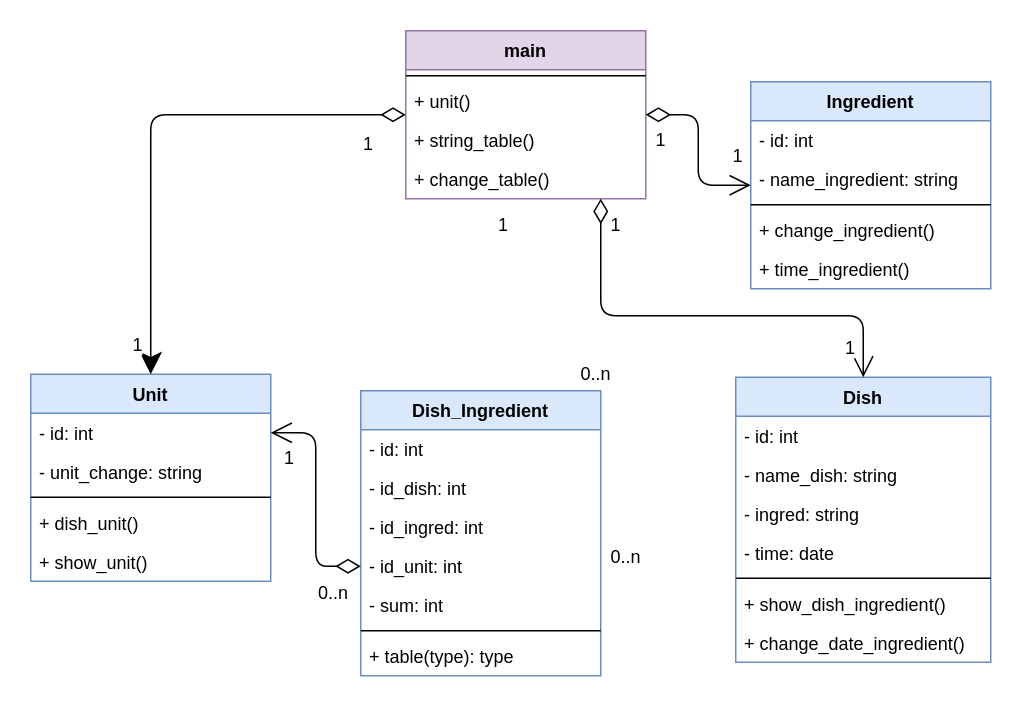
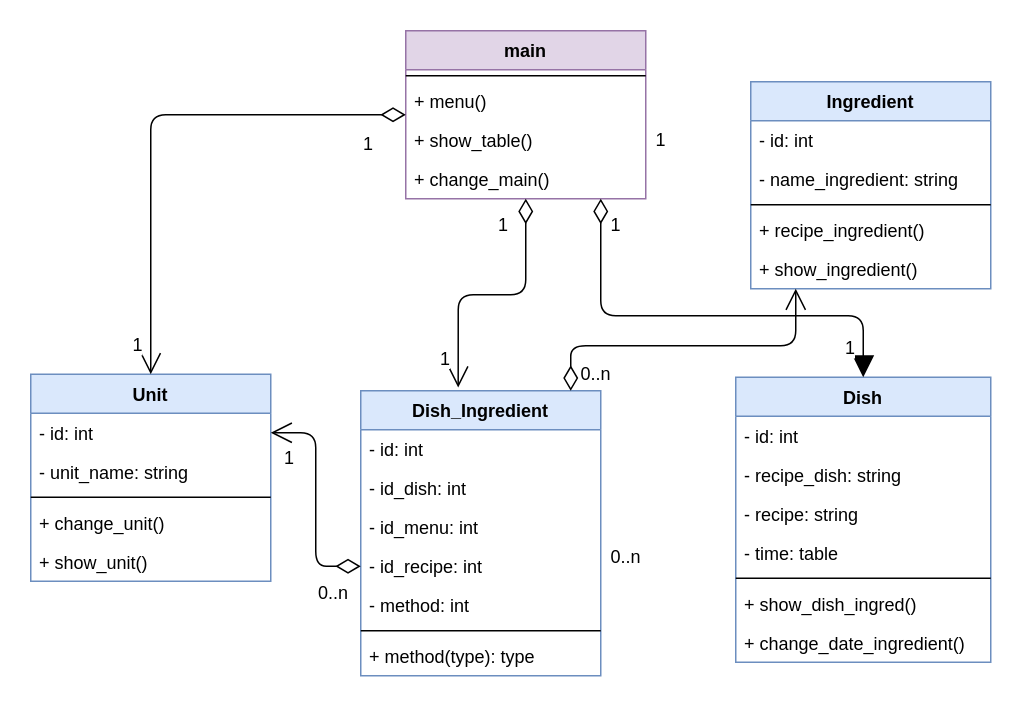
  <mxCell id="0" />
  <mxCell id="1" parent="0" />
  <mxCell id="2" value="main" style="swimlane;fontStyle=1;align=center;verticalAlign=top;childLayout=stackLayout;horizontal=1;startSize=26;horizontalStack=0;resizeParent=1;resizeParentMax=0;resizeLast=0;collapsible=1;marginBottom=0;fillColor=#e1d5e7;strokeColor=#9673a6;" parent="1" vertex="1"><mxGeometry x="270" y="20" width="160" height="112" as="geometry" /></mxCell>
  <mxCell id="3" value="" style="line;strokeWidth=1;fillColor=none;align=left;verticalAlign=middle;spacingTop=-1;spacingLeft=3;spacingRight=3;rotatable=0;labelPosition=right;points=[];portConstraint=eastwest;" parent="2" vertex="1"><mxGeometry y="26" width="160" height="8" as="geometry" /></mxCell>
- <mxCell id="4" value="+ unit()" style="text;strokeColor=none;fillColor=none;align=left;verticalAlign=top;spacingLeft=4;spacingRight=4;overflow=hidden;rotatable=0;points=[[0,0.5],[1,0.5]];portConstraint=eastwest;" parent="2" vertex="1"><mxGeometry y="34" width="160" height="26" as="geometry" /></mxCell>
- <mxCell id="5" value="+ string_table()" style="text;strokeColor=none;fillColor=none;align=left;verticalAlign=top;spacingLeft=4;spacingRight=4;overflow=hidden;rotatable=0;points=[[0,0.5],[1,0.5]];portConstraint=eastwest;" parent="2" vertex="1"><mxGeometry y="60" width="160" height="26" as="geometry" /></mxCell>
- <mxCell id="6" value="+ change_table()" style="text;strokeColor=none;fillColor=none;align=left;verticalAlign=top;spacingLeft=4;spacingRight=4;overflow=hidden;rotatable=0;points=[[0,0.5],[1,0.5]];portConstraint=eastwest;" parent="2" vertex="1"><mxGeometry y="86" width="160" height="26" as="geometry" /></mxCell>
+ <mxCell id="4" value="+ menu()" style="text;strokeColor=none;fillColor=none;align=left;verticalAlign=top;spacingLeft=4;spacingRight=4;overflow=hidden;rotatable=0;points=[[0,0.5],[1,0.5]];portConstraint=eastwest;" parent="2" vertex="1"><mxGeometry y="34" width="160" height="26" as="geometry" /></mxCell>
+ <mxCell id="5" value="+ show_table()" style="text;strokeColor=none;fillColor=none;align=left;verticalAlign=top;spacingLeft=4;spacingRight=4;overflow=hidden;rotatable=0;points=[[0,0.5],[1,0.5]];portConstraint=eastwest;" parent="2" vertex="1"><mxGeometry y="60" width="160" height="26" as="geometry" /></mxCell>
+ <mxCell id="6" value="+ change_main()" style="text;strokeColor=none;fillColor=none;align=left;verticalAlign=top;spacingLeft=4;spacingRight=4;overflow=hidden;rotatable=0;points=[[0,0.5],[1,0.5]];portConstraint=eastwest;" parent="2" vertex="1"><mxGeometry y="86" width="160" height="26" as="geometry" /></mxCell>
  <mxCell id="7" value="Dish_Ingredient" style="swimlane;fontStyle=1;align=center;verticalAlign=top;childLayout=stackLayout;horizontal=1;startSize=26;horizontalStack=0;resizeParent=1;resizeParentMax=0;resizeLast=0;collapsible=1;marginBottom=0;fillColor=#dae8fc;strokeColor=#6c8ebf;" parent="1" vertex="1"><mxGeometry x="240" y="260" width="160" height="190" as="geometry" /></mxCell>
  <mxCell id="8" value="- id: int" style="text;strokeColor=none;fillColor=none;align=left;verticalAlign=top;spacingLeft=4;spacingRight=4;overflow=hidden;rotatable=0;points=[[0,0.5],[1,0.5]];portConstraint=eastwest;" parent="7" vertex="1"><mxGeometry y="26" width="160" height="26" as="geometry" /></mxCell>
  <mxCell id="9" value="- id_dish: int" style="text;strokeColor=none;fillColor=none;align=left;verticalAlign=top;spacingLeft=4;spacingRight=4;overflow=hidden;rotatable=0;points=[[0,0.5],[1,0.5]];portConstraint=eastwest;" parent="7" vertex="1"><mxGeometry y="52" width="160" height="26" as="geometry" /></mxCell>
- <mxCell id="10" value="- id_ingred: int" style="text;strokeColor=none;fillColor=none;align=left;verticalAlign=top;spacingLeft=4;spacingRight=4;overflow=hidden;rotatable=0;points=[[0,0.5],[1,0.5]];portConstraint=eastwest;" parent="7" vertex="1"><mxGeometry y="78" width="160" height="26" as="geometry" /></mxCell>
- <mxCell id="11" value="- id_unit: int" style="text;strokeColor=none;fillColor=none;align=left;verticalAlign=top;spacingLeft=4;spacingRight=4;overflow=hidden;rotatable=0;points=[[0,0.5],[1,0.5]];portConstraint=eastwest;" parent="7" vertex="1"><mxGeometry y="104" width="160" height="26" as="geometry" /></mxCell>
- <mxCell id="12" value="- sum: int" style="text;strokeColor=none;fillColor=none;align=left;verticalAlign=top;spacingLeft=4;spacingRight=4;overflow=hidden;rotatable=0;points=[[0,0.5],[1,0.5]];portConstraint=eastwest;" parent="7" vertex="1"><mxGeometry y="130" width="160" height="26" as="geometry" /></mxCell>
+ <mxCell id="10" value="- id_menu: int" style="text;strokeColor=none;fillColor=none;align=left;verticalAlign=top;spacingLeft=4;spacingRight=4;overflow=hidden;rotatable=0;points=[[0,0.5],[1,0.5]];portConstraint=eastwest;" parent="7" vertex="1"><mxGeometry y="78" width="160" height="26" as="geometry" /></mxCell>
+ <mxCell id="11" value="- id_recipe: int" style="text;strokeColor=none;fillColor=none;align=left;verticalAlign=top;spacingLeft=4;spacingRight=4;overflow=hidden;rotatable=0;points=[[0,0.5],[1,0.5]];portConstraint=eastwest;" parent="7" vertex="1"><mxGeometry y="104" width="160" height="26" as="geometry" /></mxCell>
+ <mxCell id="12" value="- method: int" style="text;strokeColor=none;fillColor=none;align=left;verticalAlign=top;spacingLeft=4;spacingRight=4;overflow=hidden;rotatable=0;points=[[0,0.5],[1,0.5]];portConstraint=eastwest;" parent="7" vertex="1"><mxGeometry y="130" width="160" height="26" as="geometry" /></mxCell>
  <mxCell id="13" value="" style="line;strokeWidth=1;fillColor=none;align=left;verticalAlign=middle;spacingTop=-1;spacingLeft=3;spacingRight=3;rotatable=0;labelPosition=right;points=[];portConstraint=eastwest;" parent="7" vertex="1"><mxGeometry y="156" width="160" height="8" as="geometry" /></mxCell>
- <mxCell id="14" value="+ table(type): type" style="text;strokeColor=none;fillColor=none;align=left;verticalAlign=top;spacingLeft=4;spacingRight=4;overflow=hidden;rotatable=0;points=[[0,0.5],[1,0.5]];portConstraint=eastwest;" parent="7" vertex="1"><mxGeometry y="164" width="160" height="26" as="geometry" /></mxCell>
+ <mxCell id="14" value="+ method(type): type" style="text;strokeColor=none;fillColor=none;align=left;verticalAlign=top;spacingLeft=4;spacingRight=4;overflow=hidden;rotatable=0;points=[[0,0.5],[1,0.5]];portConstraint=eastwest;" parent="7" vertex="1"><mxGeometry y="164" width="160" height="26" as="geometry" /></mxCell>
  <mxCell id="15" value="Ingredient" style="swimlane;fontStyle=1;align=center;verticalAlign=top;childLayout=stackLayout;horizontal=1;startSize=26;horizontalStack=0;resizeParent=1;resizeParentMax=0;resizeLast=0;collapsible=1;marginBottom=0;fillColor=#dae8fc;strokeColor=#6c8ebf;" parent="1" vertex="1"><mxGeometry x="500" y="54" width="160" height="138" as="geometry" /></mxCell>
  <mxCell id="16" value="- id: int" style="text;strokeColor=none;fillColor=none;align=left;verticalAlign=top;spacingLeft=4;spacingRight=4;overflow=hidden;rotatable=0;points=[[0,0.5],[1,0.5]];portConstraint=eastwest;" parent="15" vertex="1"><mxGeometry y="26" width="160" height="26" as="geometry" /></mxCell>
  <mxCell id="17" value="- name_ingredient: string" style="text;strokeColor=none;fillColor=none;align=left;verticalAlign=top;spacingLeft=4;spacingRight=4;overflow=hidden;rotatable=0;points=[[0,0.5],[1,0.5]];portConstraint=eastwest;" parent="15" vertex="1"><mxGeometry y="52" width="160" height="26" as="geometry" /></mxCell>
  <mxCell id="18" value="" style="line;strokeWidth=1;fillColor=none;align=left;verticalAlign=middle;spacingTop=-1;spacingLeft=3;spacingRight=3;rotatable=0;labelPosition=right;points=[];portConstraint=eastwest;" parent="15" vertex="1"><mxGeometry y="78" width="160" height="8" as="geometry" /></mxCell>
- <mxCell id="19" value="+ change_ingredient()" style="text;strokeColor=none;fillColor=none;align=left;verticalAlign=top;spacingLeft=4;spacingRight=4;overflow=hidden;rotatable=0;points=[[0,0.5],[1,0.5]];portConstraint=eastwest;" parent="15" vertex="1"><mxGeometry y="86" width="160" height="26" as="geometry" /></mxCell>
- <mxCell id="20" value="+ time_ingredient()" style="text;strokeColor=none;fillColor=none;align=left;verticalAlign=top;spacingLeft=4;spacingRight=4;overflow=hidden;rotatable=0;points=[[0,0.5],[1,0.5]];portConstraint=eastwest;" parent="15" vertex="1"><mxGeometry y="112" width="160" height="26" as="geometry" /></mxCell>
+ <mxCell id="19" value="+ recipe_ingredient()" style="text;strokeColor=none;fillColor=none;align=left;verticalAlign=top;spacingLeft=4;spacingRight=4;overflow=hidden;rotatable=0;points=[[0,0.5],[1,0.5]];portConstraint=eastwest;" parent="15" vertex="1"><mxGeometry y="86" width="160" height="26" as="geometry" /></mxCell>
+ <mxCell id="20" value="+ show_ingredient()" style="text;strokeColor=none;fillColor=none;align=left;verticalAlign=top;spacingLeft=4;spacingRight=4;overflow=hidden;rotatable=0;points=[[0,0.5],[1,0.5]];portConstraint=eastwest;" parent="15" vertex="1"><mxGeometry y="112" width="160" height="26" as="geometry" /></mxCell>
  <mxCell id="21" value="Unit" style="swimlane;fontStyle=1;align=center;verticalAlign=top;childLayout=stackLayout;horizontal=1;startSize=26;horizontalStack=0;resizeParent=1;resizeParentMax=0;resizeLast=0;collapsible=1;marginBottom=0;fillColor=#dae8fc;strokeColor=#6c8ebf;" parent="1" vertex="1"><mxGeometry x="20" y="249" width="160" height="138" as="geometry" /></mxCell>
  <mxCell id="22" value="- id: int" style="text;strokeColor=none;fillColor=none;align=left;verticalAlign=top;spacingLeft=4;spacingRight=4;overflow=hidden;rotatable=0;points=[[0,0.5],[1,0.5]];portConstraint=eastwest;" parent="21" vertex="1"><mxGeometry y="26" width="160" height="26" as="geometry" /></mxCell>
- <mxCell id="23" value="- unit_change: string" style="text;strokeColor=none;fillColor=none;align=left;verticalAlign=top;spacingLeft=4;spacingRight=4;overflow=hidden;rotatable=0;points=[[0,0.5],[1,0.5]];portConstraint=eastwest;" parent="21" vertex="1"><mxGeometry y="52" width="160" height="26" as="geometry" /></mxCell>
+ <mxCell id="23" value="- unit_name: string" style="text;strokeColor=none;fillColor=none;align=left;verticalAlign=top;spacingLeft=4;spacingRight=4;overflow=hidden;rotatable=0;points=[[0,0.5],[1,0.5]];portConstraint=eastwest;" parent="21" vertex="1"><mxGeometry y="52" width="160" height="26" as="geometry" /></mxCell>
  <mxCell id="24" value="" style="line;strokeWidth=1;fillColor=none;align=left;verticalAlign=middle;spacingTop=-1;spacingLeft=3;spacingRight=3;rotatable=0;labelPosition=right;points=[];portConstraint=eastwest;" parent="21" vertex="1"><mxGeometry y="78" width="160" height="8" as="geometry" /></mxCell>
- <mxCell id="25" value="+ dish_unit()" style="text;strokeColor=none;fillColor=none;align=left;verticalAlign=top;spacingLeft=4;spacingRight=4;overflow=hidden;rotatable=0;points=[[0,0.5],[1,0.5]];portConstraint=eastwest;" parent="21" vertex="1"><mxGeometry y="86" width="160" height="26" as="geometry" /></mxCell>
+ <mxCell id="25" value="+ change_unit()" style="text;strokeColor=none;fillColor=none;align=left;verticalAlign=top;spacingLeft=4;spacingRight=4;overflow=hidden;rotatable=0;points=[[0,0.5],[1,0.5]];portConstraint=eastwest;" parent="21" vertex="1"><mxGeometry y="86" width="160" height="26" as="geometry" /></mxCell>
  <mxCell id="26" value="+ show_unit()" style="text;strokeColor=none;fillColor=none;align=left;verticalAlign=top;spacingLeft=4;spacingRight=4;overflow=hidden;rotatable=0;points=[[0,0.5],[1,0.5]];portConstraint=eastwest;" parent="21" vertex="1"><mxGeometry y="112" width="160" height="26" as="geometry" /></mxCell>
  <mxCell id="27" value="Dish" style="swimlane;fontStyle=1;align=center;verticalAlign=top;childLayout=stackLayout;horizontal=1;startSize=26;horizontalStack=0;resizeParent=1;resizeParentMax=0;resizeLast=0;collapsible=1;marginBottom=0;fillColor=#dae8fc;strokeColor=#6c8ebf;" parent="1" vertex="1"><mxGeometry x="490" y="251" width="170" height="190" as="geometry" /></mxCell>
  <mxCell id="28" value="- id: int" style="text;strokeColor=none;fillColor=none;align=left;verticalAlign=top;spacingLeft=4;spacingRight=4;overflow=hidden;rotatable=0;points=[[0,0.5],[1,0.5]];portConstraint=eastwest;" parent="27" vertex="1"><mxGeometry y="26" width="170" height="26" as="geometry" /></mxCell>
- <mxCell id="29" value="- name_dish: string&#10;" style="text;strokeColor=none;fillColor=none;align=left;verticalAlign=top;spacingLeft=4;spacingRight=4;overflow=hidden;rotatable=0;points=[[0,0.5],[1,0.5]];portConstraint=eastwest;" parent="27" vertex="1"><mxGeometry y="52" width="170" height="26" as="geometry" /></mxCell>
- <mxCell id="30" value="- ingred: string" style="text;strokeColor=none;fillColor=none;align=left;verticalAlign=top;spacingLeft=4;spacingRight=4;overflow=hidden;rotatable=0;points=[[0,0.5],[1,0.5]];portConstraint=eastwest;" parent="27" vertex="1"><mxGeometry y="78" width="170" height="26" as="geometry" /></mxCell>
- <mxCell id="31" value="- time: date" style="text;strokeColor=none;fillColor=none;align=left;verticalAlign=top;spacingLeft=4;spacingRight=4;overflow=hidden;rotatable=0;points=[[0,0.5],[1,0.5]];portConstraint=eastwest;" parent="27" vertex="1"><mxGeometry y="104" width="170" height="26" as="geometry" /></mxCell>
+ <mxCell id="29" value="- recipe_dish: string&#10;" style="text;strokeColor=none;fillColor=none;align=left;verticalAlign=top;spacingLeft=4;spacingRight=4;overflow=hidden;rotatable=0;points=[[0,0.5],[1,0.5]];portConstraint=eastwest;" parent="27" vertex="1"><mxGeometry y="52" width="170" height="26" as="geometry" /></mxCell>
+ <mxCell id="30" value="- recipe: string" style="text;strokeColor=none;fillColor=none;align=left;verticalAlign=top;spacingLeft=4;spacingRight=4;overflow=hidden;rotatable=0;points=[[0,0.5],[1,0.5]];portConstraint=eastwest;" parent="27" vertex="1"><mxGeometry y="78" width="170" height="26" as="geometry" /></mxCell>
+ <mxCell id="31" value="- time: table" style="text;strokeColor=none;fillColor=none;align=left;verticalAlign=top;spacingLeft=4;spacingRight=4;overflow=hidden;rotatable=0;points=[[0,0.5],[1,0.5]];portConstraint=eastwest;" parent="27" vertex="1"><mxGeometry y="104" width="170" height="26" as="geometry" /></mxCell>
  <mxCell id="32" value="" style="line;strokeWidth=1;fillColor=none;align=left;verticalAlign=middle;spacingTop=-1;spacingLeft=3;spacingRight=3;rotatable=0;labelPosition=right;points=[];portConstraint=eastwest;" parent="27" vertex="1"><mxGeometry y="130" width="170" height="8" as="geometry" /></mxCell>
- <mxCell id="33" value="+ show_dish_ingredient()" style="text;strokeColor=none;fillColor=none;align=left;verticalAlign=top;spacingLeft=4;spacingRight=4;overflow=hidden;rotatable=0;points=[[0,0.5],[1,0.5]];portConstraint=eastwest;" parent="27" vertex="1"><mxGeometry y="138" width="170" height="26" as="geometry" /></mxCell>
+ <mxCell id="33" value="+ show_dish_ingred()" style="text;strokeColor=none;fillColor=none;align=left;verticalAlign=top;spacingLeft=4;spacingRight=4;overflow=hidden;rotatable=0;points=[[0,0.5],[1,0.5]];portConstraint=eastwest;" parent="27" vertex="1"><mxGeometry y="138" width="170" height="26" as="geometry" /></mxCell>
  <mxCell id="34" value="+ change_date_ingredient()" style="text;strokeColor=none;fillColor=none;align=left;verticalAlign=top;spacingLeft=4;spacingRight=4;overflow=hidden;rotatable=0;points=[[0,0.5],[1,0.5]];portConstraint=eastwest;" parent="27" vertex="1"><mxGeometry y="164" width="170" height="26" as="geometry" /></mxCell>
+ <mxCell id="35" value="" style="endArrow=open;html=1;endSize=12;startArrow=diamondThin;startSize=14;startFill=0;edgeStyle=orthogonalEdgeStyle;entryX=0.406;entryY=-0.011;entryDx=0;entryDy=0;entryPerimeter=0;" parent="1" source="2" target="7" edge="1"><mxGeometry relative="1" as="geometry"><mxPoint x="350" y="194" as="sourcePoint" /><mxPoint x="350" y="230" as="targetPoint" /></mxGeometry></mxCell>
+ <mxCell id="36" value="1" style="resizable=0;html=1;align=right;verticalAlign=top;labelBackgroundColor=#ffffff;fontSize=12;" parent="35" connectable="0" vertex="1"><mxGeometry x="1" relative="1" as="geometry"><mxPoint x="-5" y="-33" as="offset" /></mxGeometry></mxCell>
  <mxCell id="37" value="" style="endArrow=open;html=1;endSize=12;startArrow=diamondThin;startSize=14;startFill=0;edgeStyle=orthogonalEdgeStyle;exitX=0;exitY=0.5;exitDx=0;exitDy=0;entryX=1;entryY=0.5;entryDx=0;entryDy=0;" parent="1" source="11" target="22" edge="1"><mxGeometry relative="1" as="geometry"><mxPoint x="190" y="230" as="sourcePoint" /><mxPoint x="350" y="230" as="targetPoint" /></mxGeometry></mxCell>
  <mxCell id="38" value="0..n" style="resizable=0;html=1;align=left;verticalAlign=top;labelBackgroundColor=#ffffff;fontSize=12;" parent="37" connectable="0" vertex="1"><mxGeometry x="-1" relative="1" as="geometry"><mxPoint x="-30" y="4" as="offset" /></mxGeometry></mxCell>
  <mxCell id="39" value="1" style="resizable=0;html=1;align=right;verticalAlign=top;labelBackgroundColor=#ffffff;fontSize=12;" parent="37" connectable="0" vertex="1"><mxGeometry x="1" relative="1" as="geometry"><mxPoint x="16" y="3" as="offset" /></mxGeometry></mxCell>
- <mxCell id="40" value="" style="endArrow=classic;html=1;endSize=12;startArrow=diamondThin;startSize=14;startFill=0;edgeStyle=orthogonalEdgeStyle;entryX=0.5;entryY=0;entryDx=0;entryDy=0;" parent="1" source="2" target="21" edge="1"><mxGeometry relative="1" as="geometry"><mxPoint x="360" y="194" as="sourcePoint" /><mxPoint x="130" y="200" as="targetPoint" /><Array as="points"><mxPoint x="100" y="76" /></Array></mxGeometry></mxCell>
+ <mxCell id="40" value="" style="endArrow=open;html=1;endSize=12;startArrow=diamondThin;startSize=14;startFill=0;edgeStyle=orthogonalEdgeStyle;entryX=0.5;entryY=0;entryDx=0;entryDy=0;" parent="1" source="2" target="21" edge="1"><mxGeometry relative="1" as="geometry"><mxPoint x="360" y="194" as="sourcePoint" /><mxPoint x="130" y="200" as="targetPoint" /><Array as="points"><mxPoint x="100" y="76" /></Array></mxGeometry></mxCell>
  <mxCell id="41" value="1" style="resizable=0;html=1;align=right;verticalAlign=top;labelBackgroundColor=#ffffff;fontSize=12;" parent="40" connectable="0" vertex="1"><mxGeometry x="1" relative="1" as="geometry"><mxPoint x="-5" y="-33" as="offset" /></mxGeometry></mxCell>
- <mxCell id="42" value="" style="endArrow=open;html=1;endSize=12;startArrow=diamondThin;startSize=14;startFill=0;edgeStyle=orthogonalEdgeStyle;" parent="1" source="2" target="15" edge="1"><mxGeometry relative="1" as="geometry"><mxPoint x="360" y="194" as="sourcePoint" /><mxPoint x="325" y="259" as="targetPoint" /></mxGeometry></mxCell>
- <mxCell id="43" value="1" style="resizable=0;html=1;align=right;verticalAlign=top;labelBackgroundColor=#ffffff;fontSize=12;" parent="42" connectable="0" vertex="1"><mxGeometry x="1" relative="1" as="geometry"><mxPoint x="-5" y="-33" as="offset" /></mxGeometry></mxCell>
- <mxCell id="44" value="" style="endArrow=open;html=1;endSize=12;startArrow=diamondThin;startSize=14;startFill=0;edgeStyle=orthogonalEdgeStyle;entryX=0.5;entryY=0;entryDx=0;entryDy=0;" parent="1" source="2" target="27" edge="1"><mxGeometry relative="1" as="geometry"><mxPoint x="370" y="204" as="sourcePoint" /><mxPoint x="335" y="269" as="targetPoint" /><Array as="points"><mxPoint x="400" y="210" /><mxPoint x="575" y="210" /></Array></mxGeometry></mxCell>
+ <mxCell id="44" value="" style="endArrow=block;html=1;endSize=12;startArrow=diamondThin;startSize=14;startFill=0;edgeStyle=orthogonalEdgeStyle;entryX=0.5;entryY=0;entryDx=0;entryDy=0;" parent="1" source="2" target="27" edge="1"><mxGeometry relative="1" as="geometry"><mxPoint x="370" y="204" as="sourcePoint" /><mxPoint x="335" y="269" as="targetPoint" /><Array as="points"><mxPoint x="400" y="210" /><mxPoint x="575" y="210" /></Array></mxGeometry></mxCell>
  <mxCell id="45" value="1" style="resizable=0;html=1;align=right;verticalAlign=top;labelBackgroundColor=#ffffff;fontSize=12;" parent="44" connectable="0" vertex="1"><mxGeometry x="1" relative="1" as="geometry"><mxPoint x="-5" y="-33" as="offset" /></mxGeometry></mxCell>
+ <mxCell id="46" value="" style="endArrow=open;html=1;endSize=12;startArrow=diamondThin;startSize=14;startFill=0;edgeStyle=orthogonalEdgeStyle;" parent="1" source="7" target="15" edge="1"><mxGeometry relative="1" as="geometry"><mxPoint x="380" y="214" as="sourcePoint" /><mxPoint x="345" y="279" as="targetPoint" /><Array as="points"><mxPoint x="380" y="230" /><mxPoint x="530" y="230" /></Array></mxGeometry></mxCell>
  <mxCell id="47" value="0..n" style="text;html=1;resizable=0;points=[];autosize=1;align=left;verticalAlign=top;spacingTop=-4;" parent="1" vertex="1"><mxGeometry x="405" y="361" width="40" height="20" as="geometry" /></mxCell>
  <mxCell id="48" value="0..n" style="text;html=1;resizable=0;points=[];autosize=1;align=left;verticalAlign=top;spacingTop=-4;" parent="1" vertex="1"><mxGeometry x="385" y="239" width="40" height="20" as="geometry" /></mxCell>
  <mxCell id="49" value="1" style="text;html=1;resizable=0;points=[];autosize=1;align=left;verticalAlign=top;spacingTop=-4;" parent="1" vertex="1"><mxGeometry x="330" y="140" width="20" height="20" as="geometry" /></mxCell>
  <mxCell id="50" value="1" style="text;html=1;resizable=0;points=[];autosize=1;align=left;verticalAlign=top;spacingTop=-4;" parent="1" vertex="1"><mxGeometry x="405" y="140" width="20" height="20" as="geometry" /></mxCell>
  <mxCell id="51" value="1" style="text;html=1;resizable=0;points=[];autosize=1;align=left;verticalAlign=top;spacingTop=-4;" parent="1" vertex="1"><mxGeometry x="435" y="83" width="20" height="20" as="geometry" /></mxCell>
  <mxCell id="52" value="1" style="text;html=1;resizable=0;points=[];autosize=1;align=left;verticalAlign=top;spacingTop=-4;" vertex="1" parent="1"><mxGeometry x="240" y="86" width="20" height="20" as="geometry" /></mxCell>
